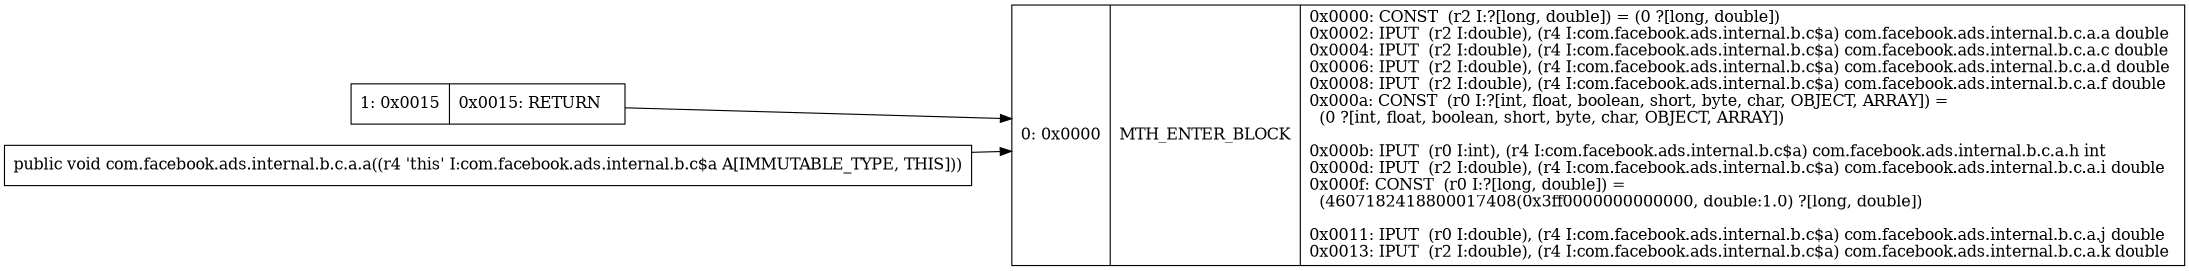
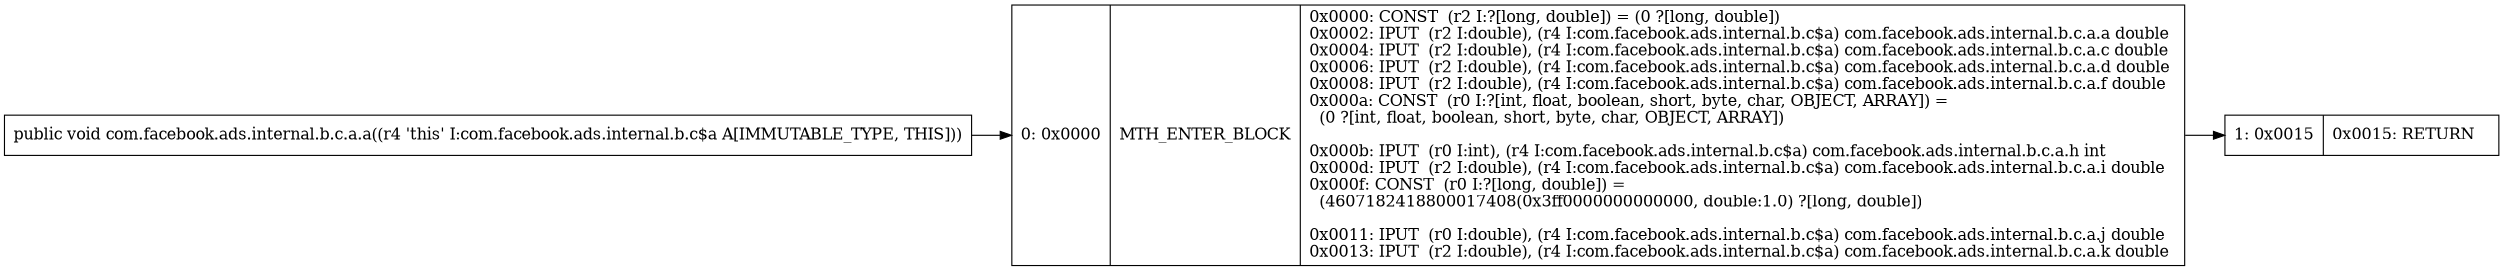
  digraph {
    rankdir=LR
    node [shape=record]
    n1 [label="{0\:\ 0x0000|MTH_ENTER_BLOCK\l|0x0000: CONST  (r2 I:?[long, double]) = (0 ?[long, double]) \l0x0002: IPUT  (r2 I:double), (r4 I:com.facebook.ads.internal.b.c$a) com.facebook.ads.internal.b.c.a.a double \l0x0004: IPUT  (r2 I:double), (r4 I:com.facebook.ads.internal.b.c$a) com.facebook.ads.internal.b.c.a.c double \l0x0006: IPUT  (r2 I:double), (r4 I:com.facebook.ads.internal.b.c$a) com.facebook.ads.internal.b.c.a.d double \l0x0008: IPUT  (r2 I:double), (r4 I:com.facebook.ads.internal.b.c$a) com.facebook.ads.internal.b.c.a.f double \l0x000a: CONST  (r0 I:?[int, float, boolean, short, byte, char, OBJECT, ARRAY]) = \l  (0 ?[int, float, boolean, short, byte, char, OBJECT, ARRAY])\l \l0x000b: IPUT  (r0 I:int), (r4 I:com.facebook.ads.internal.b.c$a) com.facebook.ads.internal.b.c.a.h int \l0x000d: IPUT  (r2 I:double), (r4 I:com.facebook.ads.internal.b.c$a) com.facebook.ads.internal.b.c.a.i double \l0x000f: CONST  (r0 I:?[long, double]) = \l  (4607182418800017408(0x3ff0000000000000, double:1.0) ?[long, double])\l \l0x0011: IPUT  (r0 I:double), (r4 I:com.facebook.ads.internal.b.c$a) com.facebook.ads.internal.b.c.a.j double \l0x0013: IPUT  (r2 I:double), (r4 I:com.facebook.ads.internal.b.c$a) com.facebook.ads.internal.b.c.a.k double \l}"]
    n2 [label="{1\:\ 0x0015|0x0015: RETURN   \l}"]
    n3 [label="{public void com.facebook.ads.internal.b.c.a.a((r4 'this' I:com.facebook.ads.internal.b.c$a A[IMMUTABLE_TYPE, THIS])) }"]
-   n2 -> n1
+   n1 -> n2
    n3 -> n1
  }
